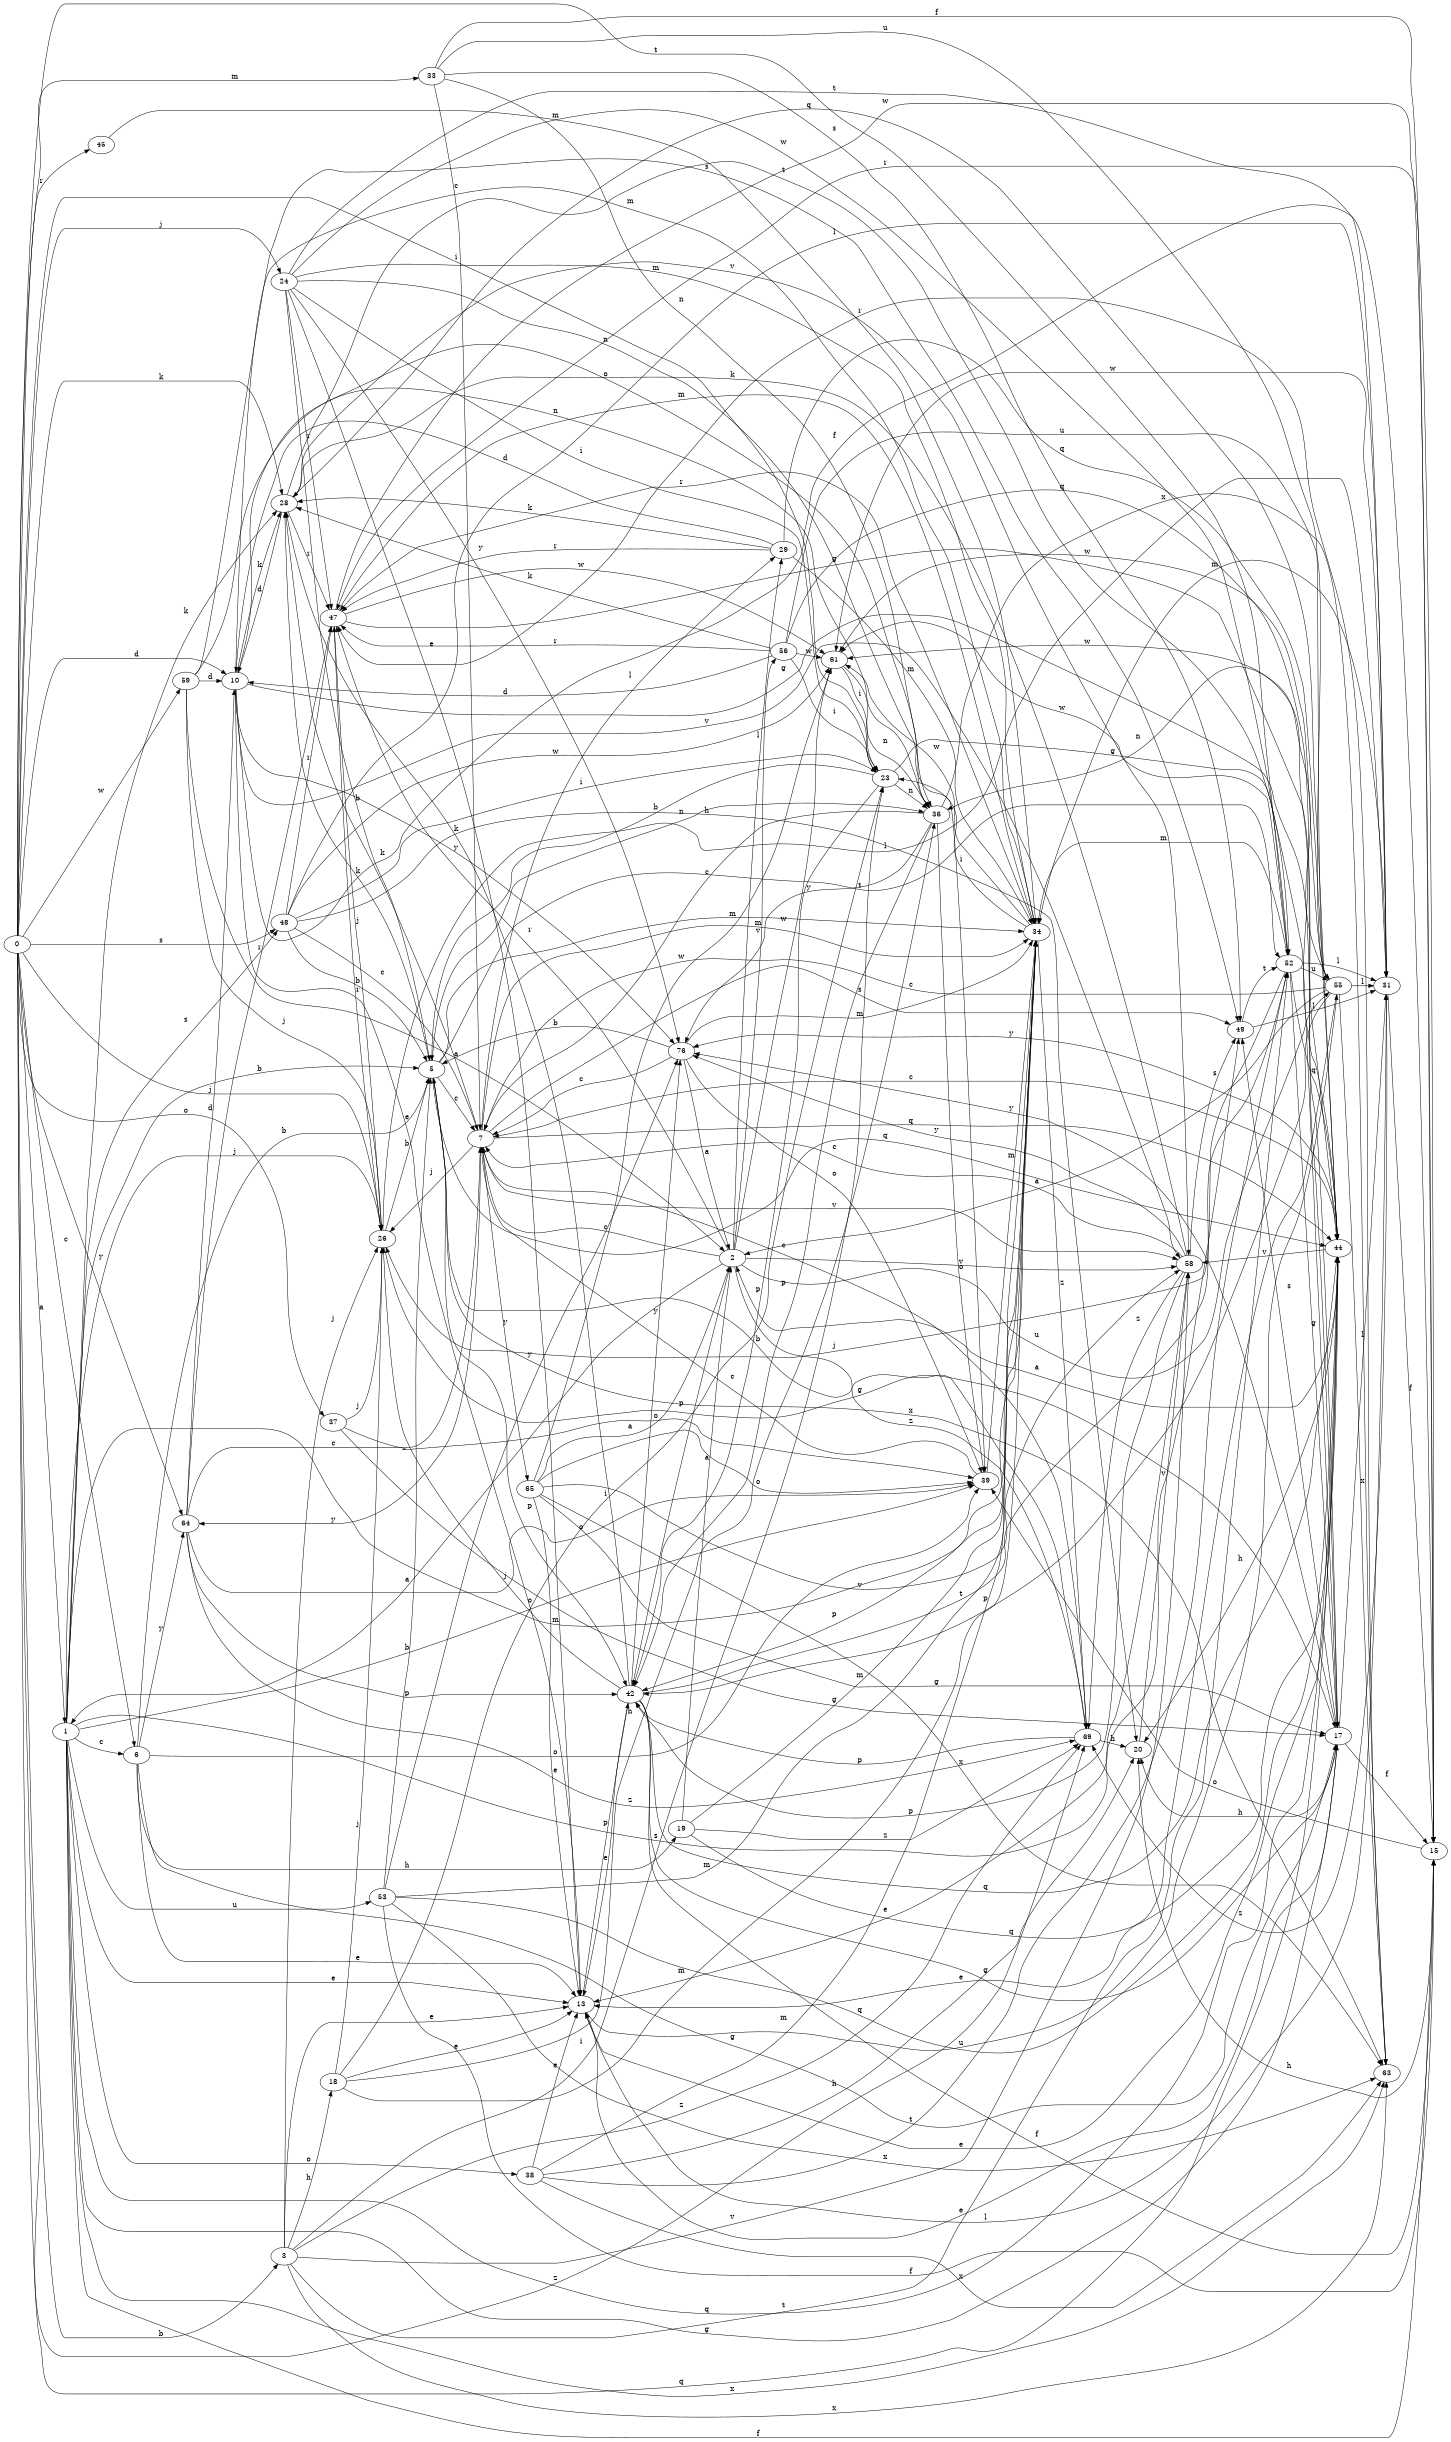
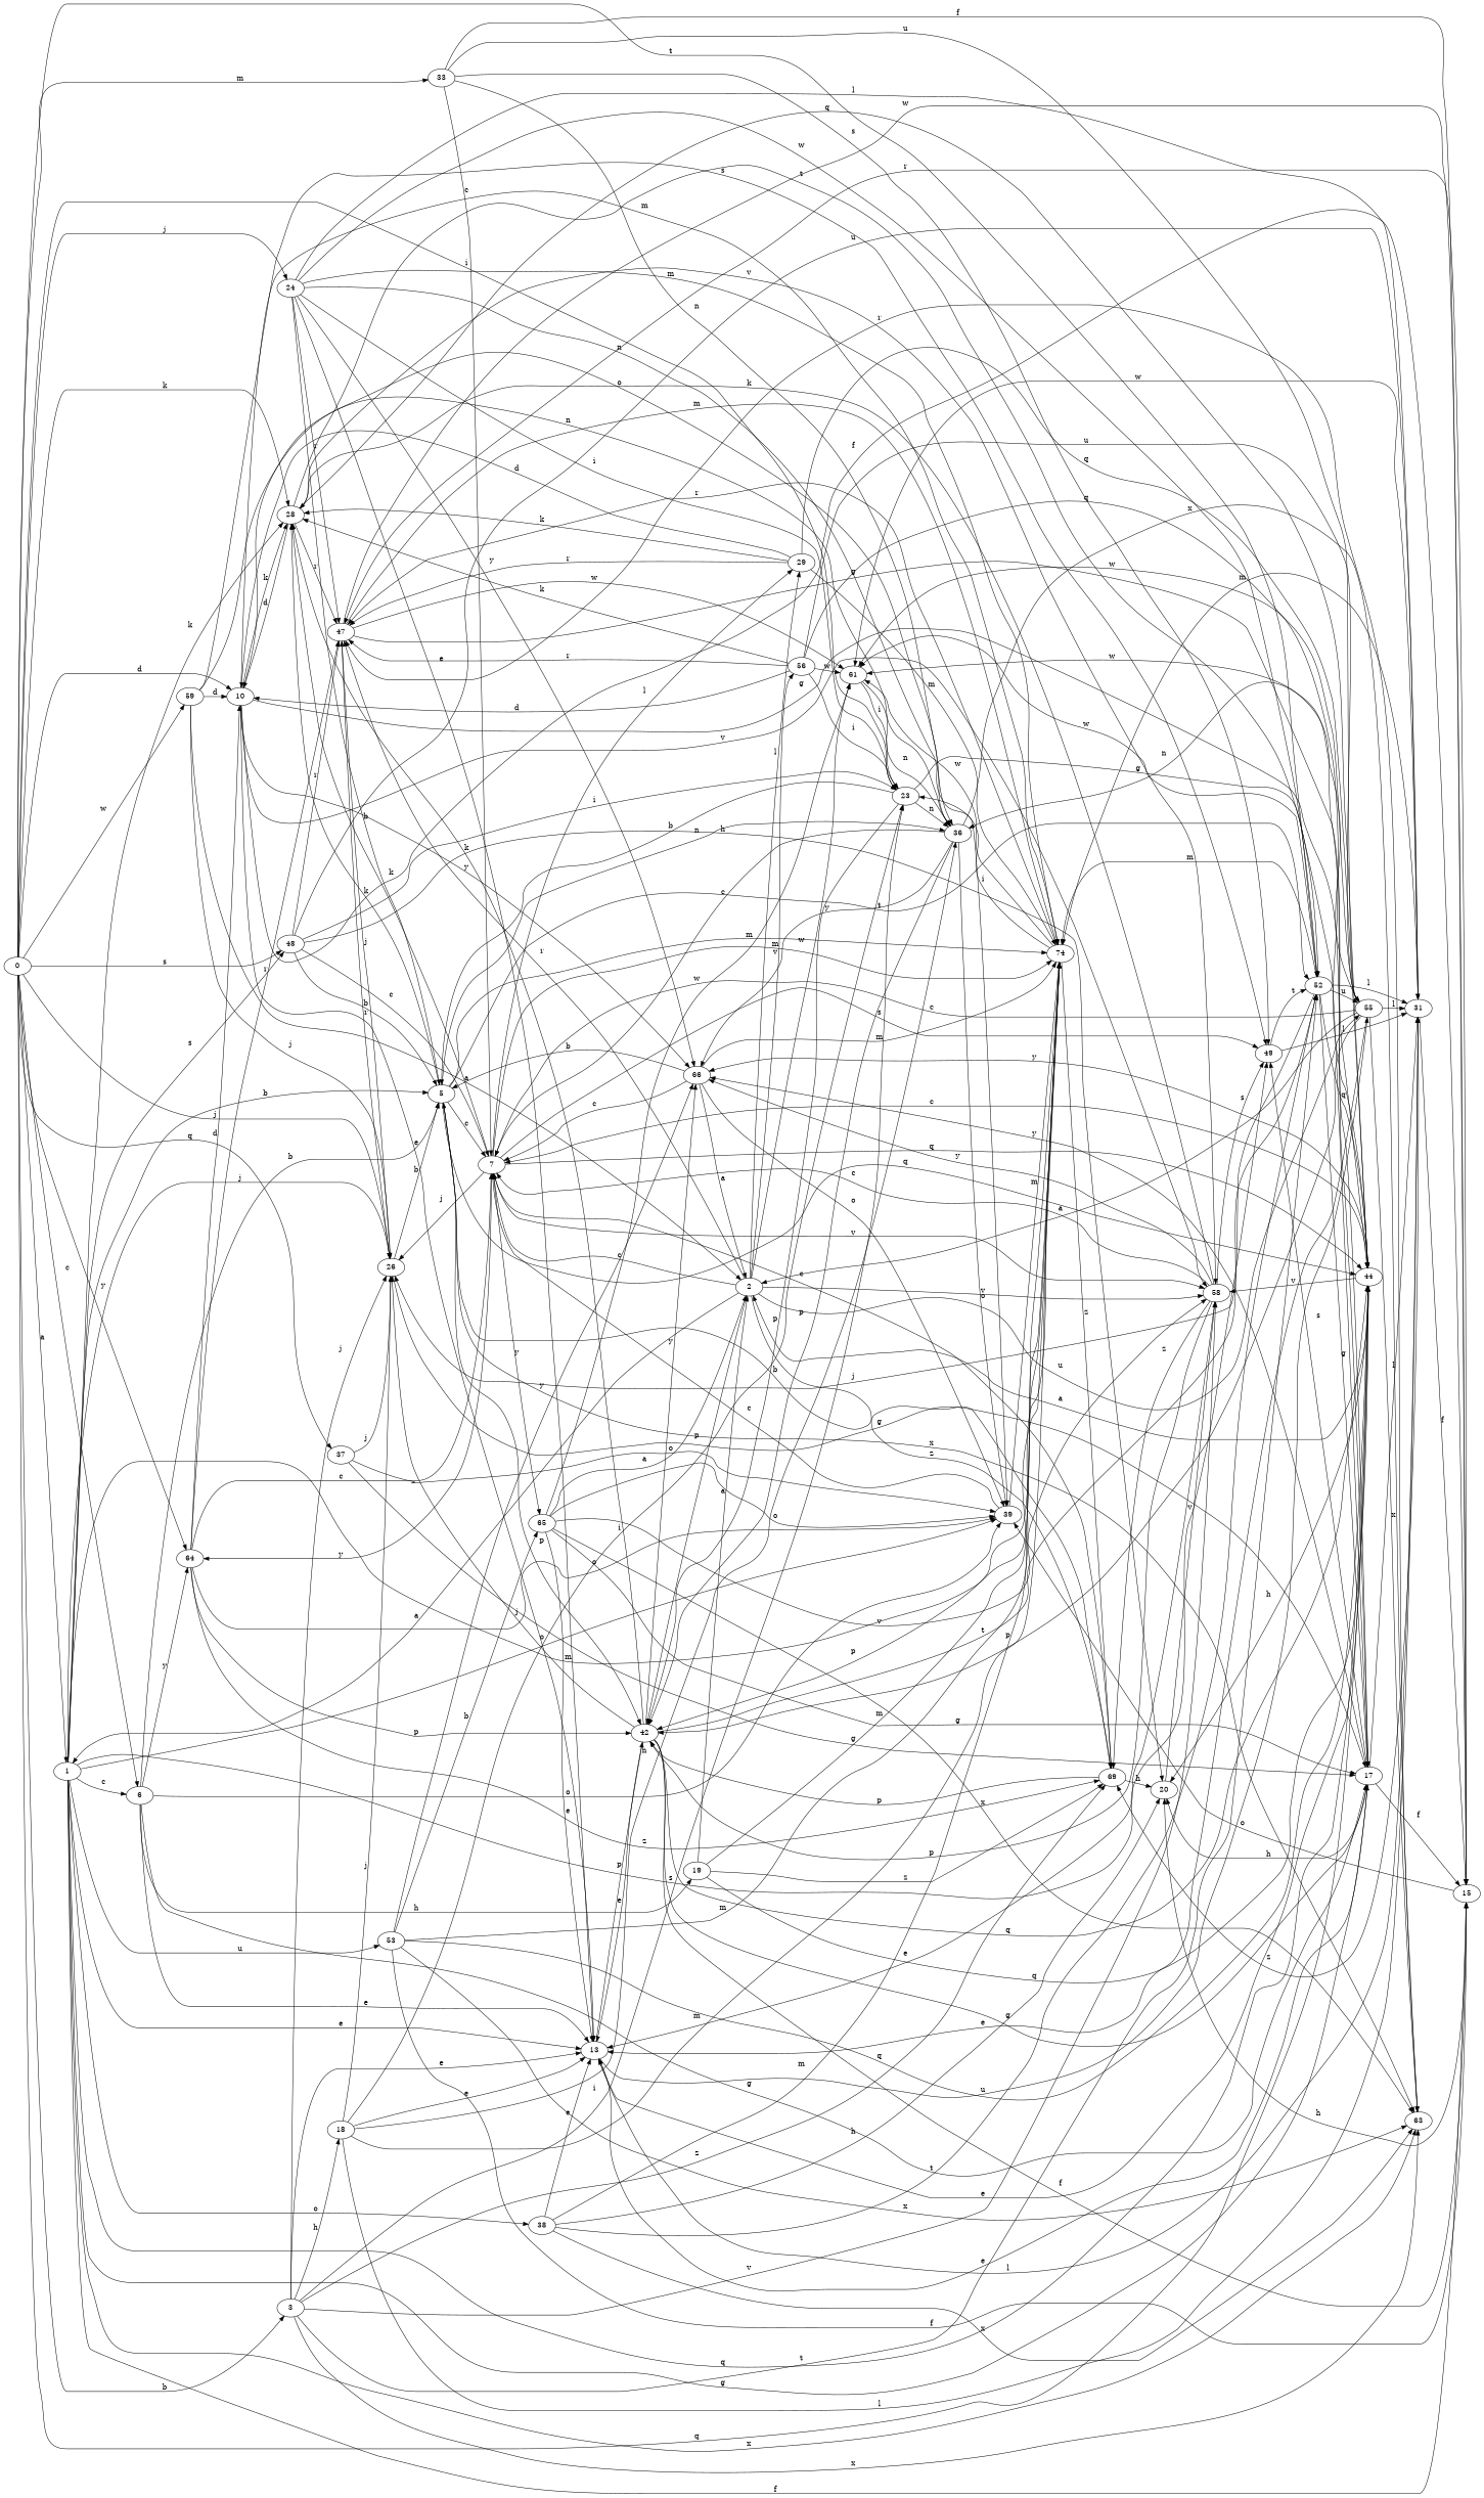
  strict digraph {
    rankdir=LR
    0
    1
    3
    6
    10
    23
    24
    26
    28
    33
    37
    44
-   45
    48
    52
    59
    64
    69
    5
    13
    15
    17
-   34
+   34 [label=74]
    38
    39
    49
    53
    63
    58
    18
    19
-   66 [label=76]
+   66
    42
    36
    47
    31
    7
    55
    2
    61
    20
    29
    56
    65
    0 -> 1 [label=a]
    0 -> 3 [label=b]
    0 -> 6 [label=c]
    0 -> 10 [label=d]
    0 -> 23 [label=i]
    0 -> 24 [label=j]
    0 -> 26 [label=j]
    0 -> 28 [label=k]
    0 -> 33 [label=m]
-   0 -> 37 [label=o]
+   0 -> 37 [label=q]
    0 -> 44 [label=q]
-   0 -> 45 [label=r]
    0 -> 48 [label=s]
    0 -> 52 [label=t]
    0 -> 59 [label=w]
    0 -> 64 [label=y]
-   0 -> 69 [label=z]
    1 -> 6 [label=c]
    1 -> 26 [label=j]
    1 -> 28 [label=k]
    1 -> 44 [label=q]
    1 -> 48 [label=s]
    1 -> 5 [label=b]
    1 -> 13 [label=e]
    1 -> 15 [label=f]
    1 -> 17 [label=g]
    1 -> 34 [label=m]
    1 -> 38 [label=o]
    1 -> 39 [label=o]
    1 -> 49 [label=s]
    1 -> 53 [label=u]
    1 -> 63 [label=x]
    3 -> 23 [label=i]
    3 -> 26 [label=j]
    3 -> 52 [label=t]
    3 -> 69 [label=z]
    3 -> 13 [label=e]
    3 -> 63 [label=x]
    3 -> 58 [label=v]
    3 -> 18 [label=h]
    6 -> 64 [label=y]
    6 -> 5 [label=b]
    6 -> 13 [label=e]
    6 -> 17 [label=g]
    6 -> 39 [label=o]
    6 -> 19 [label=h]
    10 -> 28 [label=k]
    10 -> 13 [label=e]
    10 -> 15 [label=f]
    10 -> 17 [label=g]
    10 -> 34 [label=m]
    10 -> 39 [label=o]
    10 -> 58 [label=v]
    10 -> 66 [label=y]
    23 -> 5 [label=b]
    23 -> 17 [label=g]
    23 -> 42 [label=p]
    23 -> 36 [label=n]
    24 -> 23 [label=i]
    24 -> 52 [label=w]
    24 -> 5 [label=b]
    24 -> 13 [label=e]
    24 -> 34 [label=m]
    24 -> 66 [label=y]
    24 -> 36 [label=n]
    24 -> 47 [label=r]
-   24 -> 31 [label=t]
+   24 -> 31 [label=l]
    26 -> 5 [label=b]
    26 -> 17 [label=g]
    26 -> 47 [label=r]
    28 -> 10 [label=d]
    28 -> 44 [label=q]
    28 -> 52 [label=t]
    28 -> 58 [label=v]
    28 -> 47 [label=r]
    33 -> 15 [label=f]
    33 -> 49 [label=s]
    33 -> 36 [label=n]
    33 -> 7 [label=c]
    33 -> 55 [label=u]
    37 -> 26 [label=j]
    37 -> 17 [label=g]
    37 -> 39 [label=o]
    44 -> 13 [label=e]
    44 -> 58 [label=v]
    44 -> 66 [label=y]
    44 -> 7 [label=c]
    44 -> 2 [label=a]
    44 -> 61 [label=w]
    44 -> 20 [label=h]
-   45 -> 34 [label=m]
    48 -> 23 [label=i]
    48 -> 5 [label=b]
    48 -> 47 [label=r]
-   48 -> 31 [label=l]
+   48 -> 31 [label=u]
    48 -> 7 [label=c]
-   48 -> 61 [label=w]
    48 -> 20 [label=h]
    52 -> 26 [label=j]
    52 -> 44 [label=q]
    52 -> 17 [label=g]
    52 -> 34 [label=m]
    52 -> 31 [label=l]
    52 -> 55 [label=u]
    52 -> 61 [label=w]
    59 -> 10 [label=d]
    59 -> 26 [label=j]
    59 -> 49 [label=s]
    59 -> 36 [label=n]
    59 -> 2 [label=a]
    64 -> 10 [label=d]
    64 -> 69 [label=z]
    64 -> 39 [label=o]
    64 -> 42 [label=p]
    64 -> 47 [label=r]
    64 -> 7 [label=c]
    69 -> 5 [label=b]
    69 -> 42 [label=p]
    69 -> 7 [label=c]
    69 -> 20 [label=h]
    5 -> 28 [label=k]
    5 -> 44 [label=q]
    5 -> 52 [label=t]
    5 -> 34 [label=m]
    5 -> 63 [label=x]
    5 -> 42 [label=p]
    5 -> 36 [label=n]
    5 -> 7 [label=c]
    13 -> 42 [label=p]
    13 -> 31 [label=l]
    13 -> 55 [label=u]
    15 -> 39 [label=o]
    15 -> 47 [label=r]
    15 -> 20 [label=h]
    17 -> 13 [label=e]
    17 -> 15 [label=f]
    17 -> 49 [label=s]
    17 -> 66 [label=y]
    17 -> 31 [label=l]
    17 -> 20 [label=h]
    34 -> 23 [label=i]
    34 -> 69 [label=z]
    34 -> 42 [label=p]
    34 -> 47 [label=r]
    34 -> 61 [label=w]
    38 -> 52 [label=t]
    38 -> 13 [label=e]
    38 -> 34 [label=m]
    38 -> 63 [label=x]
    38 -> 20 [label=h]
    39 -> 34 [label=m]
    39 -> 7 [label=c]
    49 -> 52 [label=t]
    49 -> 31 [label=l]
    53 -> 44 [label=q]
-   53 -> 5 [label=b]
+   53 -> 65 [label=b]
    53 -> 15 [label=f]
    53 -> 34 [label=m]
    53 -> 63 [label=x]
    53 -> 66 [label=y]
    63 -> 47 [label=r]
    58 -> 28 [label=k]
    58 -> 69 [label=z]
    58 -> 13 [label=e]
    58 -> 49 [label=s]
    58 -> 66 [label=y]
    58 -> 42 [label=p]
    58 -> 7 [label=c]
    18 -> 23 [label=i]
    18 -> 26 [label=j]
    18 -> 13 [label=e]
    18 -> 34 [label=m]
    18 -> 36 [label=n]
-   26 -> 31 [label=l]
+   18 -> 31 [label=l]
    19 -> 44 [label=q]
    19 -> 69 [label=z]
    19 -> 34 [label=m]
    19 -> 2 [label=a]
    66 -> 5 [label=b]
    66 -> 34 [label=m]
    66 -> 39 [label=o]
    66 -> 7 [label=c]
    66 -> 2 [label=a]
    42 -> 26 [label=j]
    42 -> 28 [label=k]
    42 -> 44 [label=q]
    42 -> 52 [label=t]
    42 -> 13 [label=e]
    42 -> 15 [label=f]
    42 -> 17 [label=g]
    42 -> 66 [label=y]
    36 -> 39 [label=o]
    36 -> 63 [label=x]
    36 -> 66 [label=y]
    36 -> 42 [label=p]
    36 -> 7 [label=c]
    47 -> 26 [label=j]
    47 -> 15 [label=w]
    47 -> 17 [label=g]
    47 -> 34 [label=m]
    47 -> 61 [label=w]
    31 -> 69 [label=z]
    31 -> 15 [label=f]
    31 -> 34 [label=m]
    31 -> 61 [label=w]
    7 -> 26 [label=j]
    7 -> 28 [label=k]
    7 -> 44 [label=q]
    7 -> 64 [label=y]
    7 -> 34 [label=m]
    7 -> 49 [label=s]
    7 -> 58 [label=v]
    7 -> 29 [label=l]
    7 -> 65 [label=y]
    55 -> 13 [label=e]
    55 -> 63 [label=x]
    55 -> 42 [label=p]
    55 -> 36 [label=n]
    55 -> 31 [label=l]
    55 -> 7 [label=c]
    55 -> 2 [label=a]
    55 -> 61 [label=w]
    2 -> 1 [label=a]
    2 -> 69 [label=z]
    2 -> 58 [label=v]
    2 -> 42 [label=p]
    2 -> 47 [label=r]
    2 -> 7 [label=c]
    2 -> 55 [label=u]
    2 -> 61 [label=w]
    2 -> 29 [label=l]
    2 -> 56 [label=v]
    61 -> 23 [label=i]
    61 -> 36 [label=n]
    20 -> 58 [label=v]
    29 -> 10 [label=d]
    29 -> 28 [label=k]
    29 -> 44 [label=q]
    29 -> 34 [label=m]
    29 -> 47 [label=r]
    56 -> 10 [label=d]
    56 -> 23 [label=i]
    56 -> 28 [label=k]
    56 -> 44 [label=q]
    56 -> 47 [label=r]
    56 -> 55 [label=u]
    56 -> 61 [label=w]
    65 -> 13 [label=e]
    65 -> 17 [label=g]
    65 -> 39 [label=o]
    65 -> 63 [label=x]
    65 -> 58 [label=v]
    65 -> 2 [label=a]
    65 -> 61 [label=w]
  }
